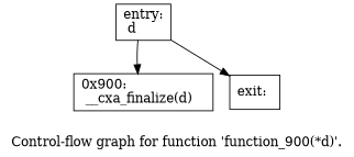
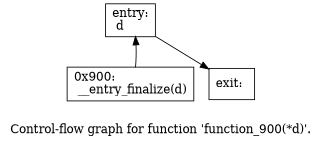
  digraph {
    label="Control-flow graph for function 'function_900(*d)'."
    node [shape=record]
    n1 [label="{entry:\l  d\l}"]
-   n2 [label="{0x900:\l  __cxa_finalize(d)\l}"]
+   n2 [label="{0x900:\l  __entry_finalize(d)\l}"]
    n3 [label="{exit:\l}"]
-   n1 -> n2
+   n2 -> n1
    n1 -> n3
  }
